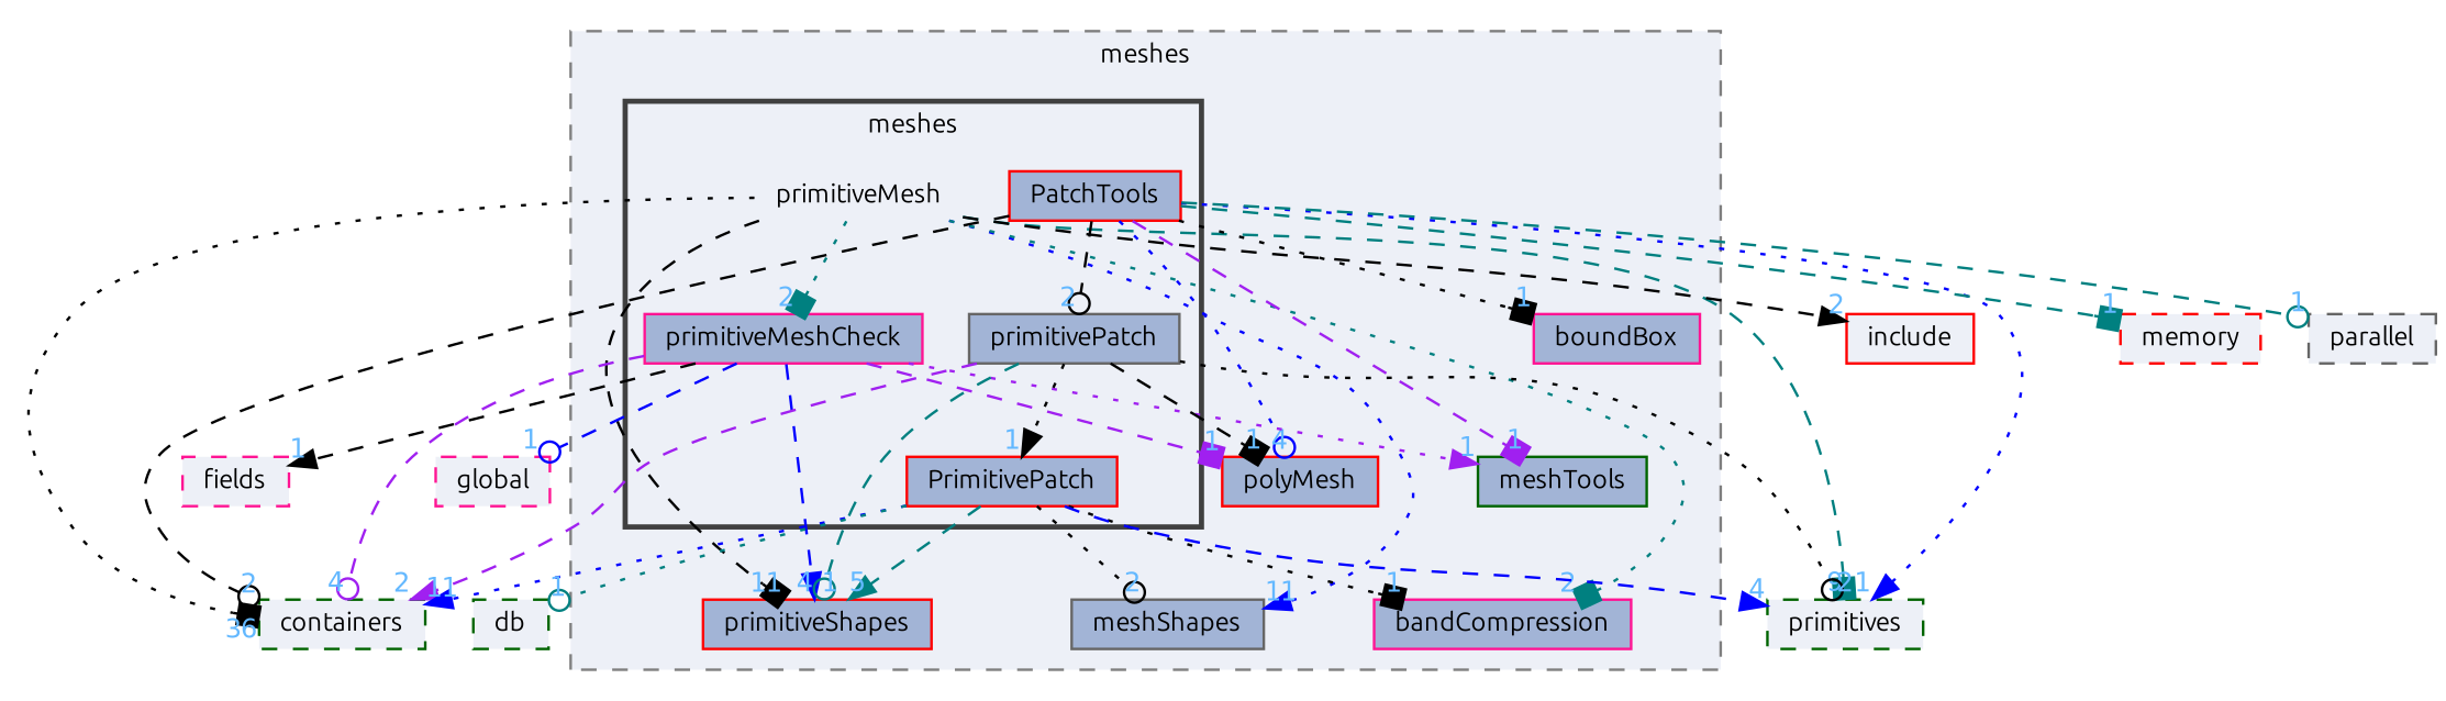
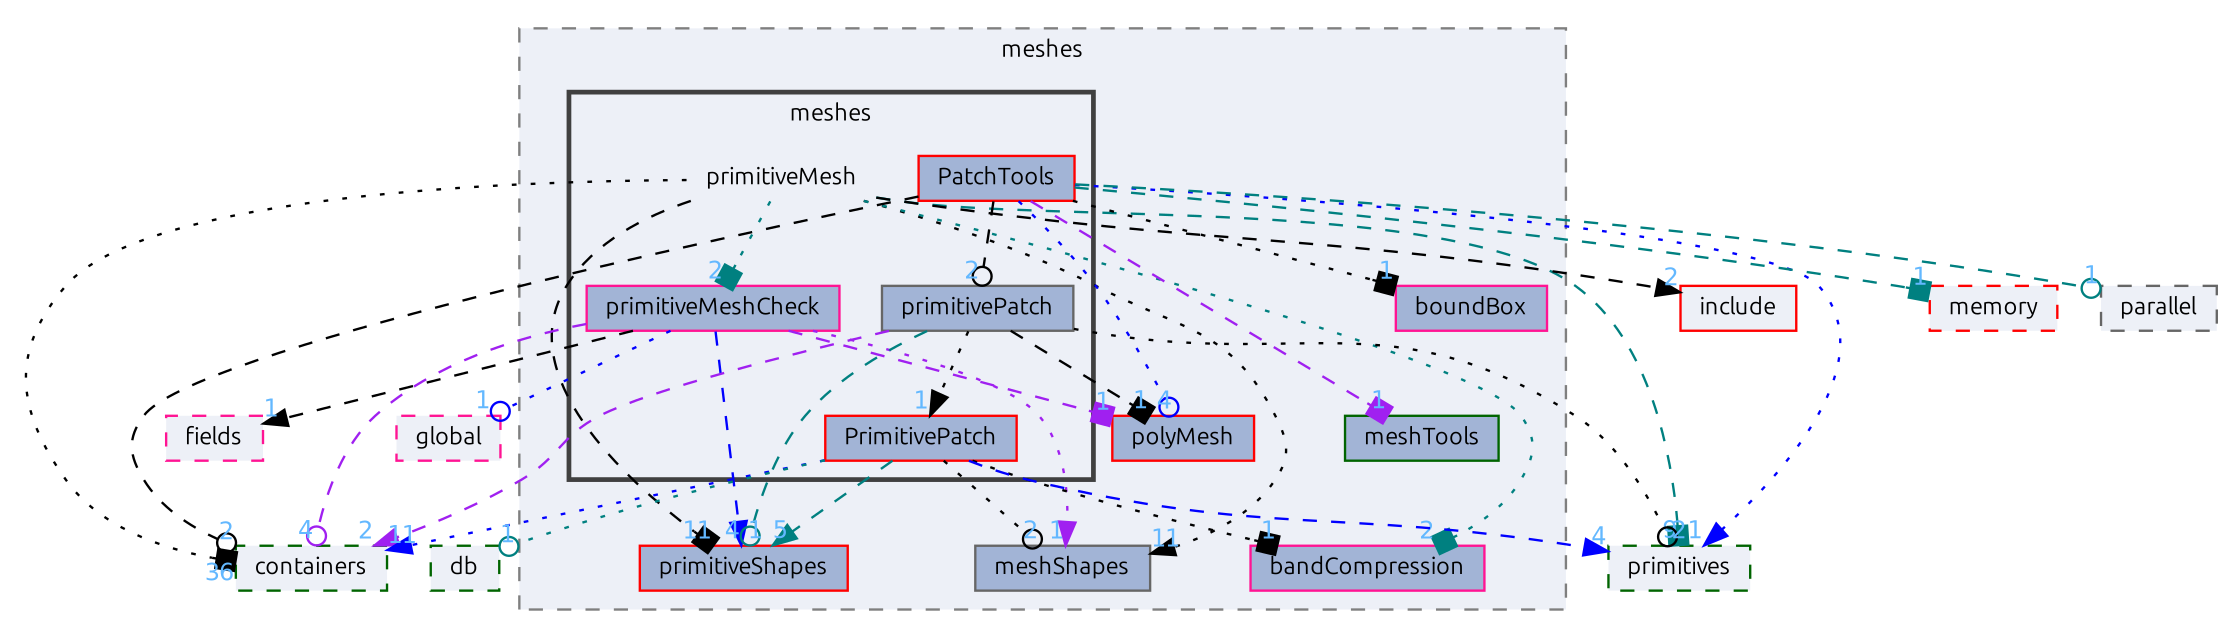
  digraph {
    compound=true
    fontname=Ubuntu
    node [color=deeppink fontname=Ubuntu fontsize=10 shape=box fillcolor="#a2b4d6" style=filled]
    edge [arrowhead=box color=black fontcolor=steelblue1 fontname=Ubuntu fontsize=10 headlabel=1 labeldistance=1.5 labelfontname=Helvetica labelfontsize=10 style=dashed]
    n1 [height=0.2 label=primitiveMesh shape=plaintext width=0.4 fillcolor="" style=""]
    n2 [color=red height=0.2 label=PatchTools width=0.4]
    n3 [height=0.2 label=primitiveMeshCheck width=0.4]
    n4 [color=gray40 height=0.2 label=primitivePatch width=0.4]
    n5 [color=red height=0.2 label=PrimitivePatch width=0.4]
    n6 [height=0.2 label=boundBox width=0.4]
    n7 [color=red height=0.2 label=polyMesh width=0.4]
    n8 [color=red height=0.2 label=primitiveShapes width=0.4]
    n9 [color=gray40 height=0.2 label=meshShapes width=0.4]
    n10 [color=darkgreen height=0.2 label=meshTools width=0.4]
    n11 [height=0.2 label=bandCompression width=0.4]
    n12 [color=darkgreen fillcolor="#edf0f7" height=0.2 label=containers style="filled,dashed" width=0.4]
    n13 [color=darkgreen fillcolor="#edf0f7" height=0.2 label=primitives style="filled,dashed" width=0.4]
    n14 [color=red fillcolor="#edf0f7" height=0.2 label=include width=0.4]
    n15 [color=red fillcolor="#edf0f7" height=0.2 label=memory style="filled,dashed" width=0.4]
    n16 [color=gray40 fillcolor="#edf0f7" height=0.2 label=parallel style="filled,dashed" width=0.4]
    n17 [fillcolor="#edf0f7" height=0.2 label=global style="filled,dashed" width=0.4]
    n18 [fillcolor="#edf0f7" height=0.2 label=fields style="filled,dashed" width=0.4]
    n19 [color=darkgreen fillcolor="#edf0f7" height=0.2 label=db style="filled,dashed" width=0.4]
    subgraph cluster_1 {
      bgcolor="#edf0f7"
      fontsize=10
      label=meshes
      pencolor=grey50
      style="filled,dashed"
      n6
      n7
      n8
      n9
      n10
      n11
      subgraph cluster_2 {
        bgcolor="#edf0f7"
        fontsize=10
        label=meshes
        pencolor=grey25
        style="filled,bold"
        n1
        n2
        n3
        n4
        n5
      }
    }
    n1 -> n3 [color=teal headlabel=2 style=dotted]
    n1 -> n8 [headlabel=11]
-   n1 -> n9 [arrowhead=normal color=blue headlabel=11 style=dotted]
+   n1 -> n9 [arrowhead=normal headlabel=11 style=dotted]
    n1 -> n11 [color=teal headlabel=2 style=dotted]
    n1 -> n12 [headlabel=36 style=dotted]
    n1 -> n13 [color=teal headlabel=9]
    n1 -> n14 [arrowhead=normal headlabel=2]
    n2 -> n4 [arrowhead=odot headlabel=2]
    n2 -> n6 [style=dotted]
    n2 -> n7 [arrowhead=odot color=blue headlabel=4 style=dotted]
    n2 -> n10 [color=purple]
    n2 -> n12 [arrowhead=odot headlabel=2]
    n2 -> n13 [arrowhead=normal color=blue style=dotted]
    n2 -> n15 [color=teal]
    n2 -> n16 [arrowhead=odot color=teal]
    n3 -> n7 [color=purple]
    n3 -> n8 [arrowhead=normal color=blue headlabel=4]
-   n3 -> n10 [arrowhead=normal color=purple style=dotted]
+   n3 -> n9 [arrowhead=normal color=purple style=dotted]
    n3 -> n12 [arrowhead=odot color=purple headlabel=4]
-   n3 -> n17 [arrowhead=odot color=blue]
+   n3 -> n17 [arrowhead=odot color=blue style=dotted]
    n3 -> n18 [arrowhead=normal]
    n4 -> n5 [arrowhead=normal style=dotted]
    n4 -> n7
    n4 -> n8 [arrowhead=odot color=teal]
    n4 -> n12 [arrowhead=normal color=purple headlabel=2]
    n4 -> n13 [arrowhead=odot headlabel=2 style=dotted]
    n5 -> n8 [arrowhead=normal color=teal headlabel=5]
    n5 -> n9 [arrowhead=odot headlabel=2 style=dotted]
    n5 -> n11 [style=dotted]
    n5 -> n12 [arrowhead=normal color=blue headlabel=11 style=dotted]
    n5 -> n13 [arrowhead=normal color=blue headlabel=4]
    n5 -> n19 [arrowhead=odot color=teal style=dotted]
  }
